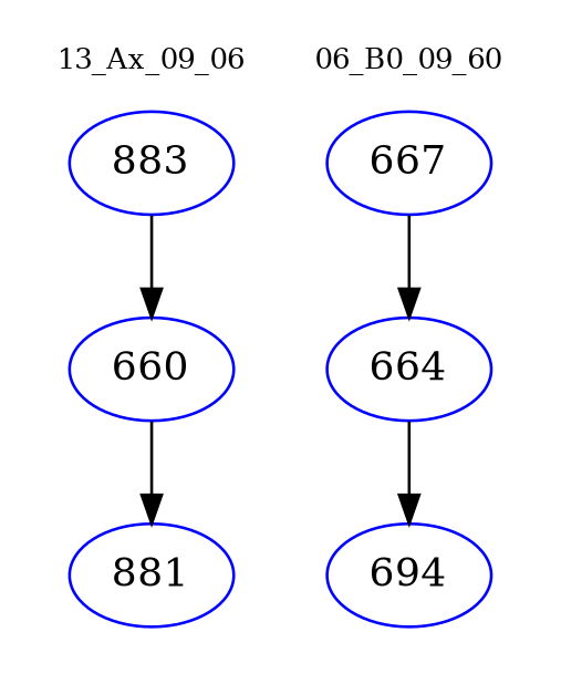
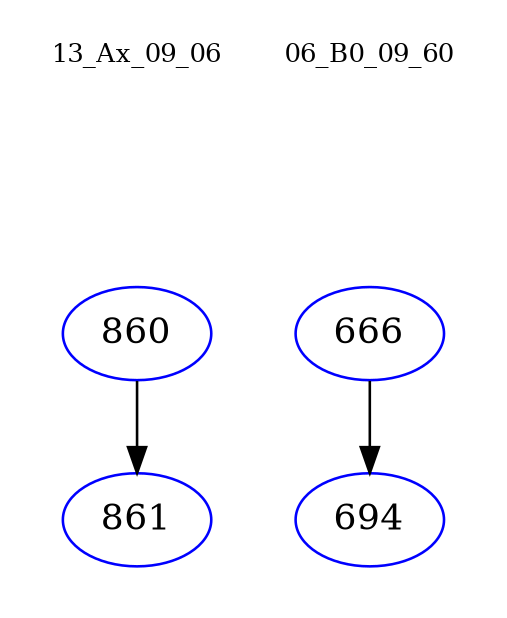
  digraph {
    node [color=blue]
    edge [color=black]
-   n1 [label=883]
-   n2 [label=660]
-   n3 [label=881]
-   n4 [label=667]
-   n5 [label=664]
+   n2 [label=860]
+   n3 [label=861]
+   n5 [label=666]
    n6 [label=694]
    subgraph cluster_1 {
      color=white
      fontsize=10
      label="13_Ax_09_06"
-     n1
      n2
      n3
    }
    subgraph cluster_2 {
      color=white
      fontsize=10
      label="06_B0_09_60"
-     n4
      n5
      n6
    }
-   n1 -> n2
    n2 -> n3
-   n4 -> n5
    n5 -> n6
  }
